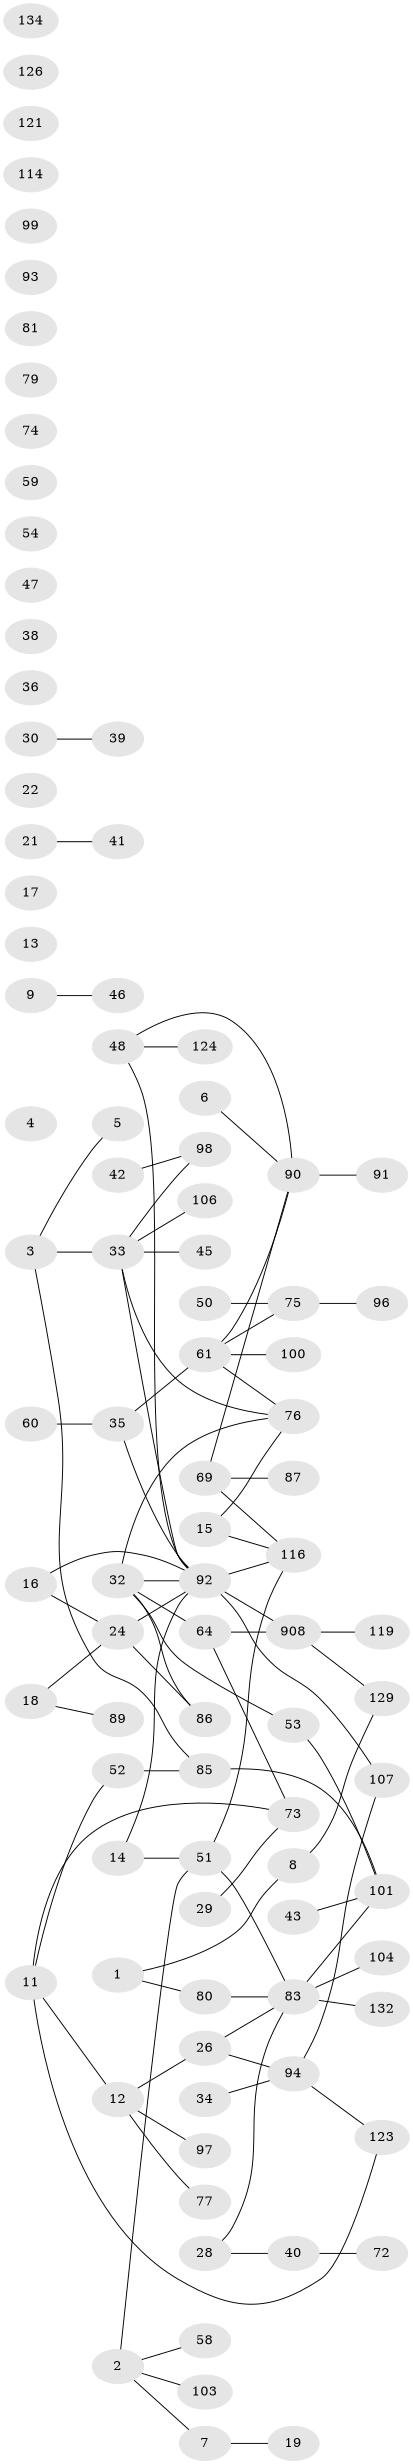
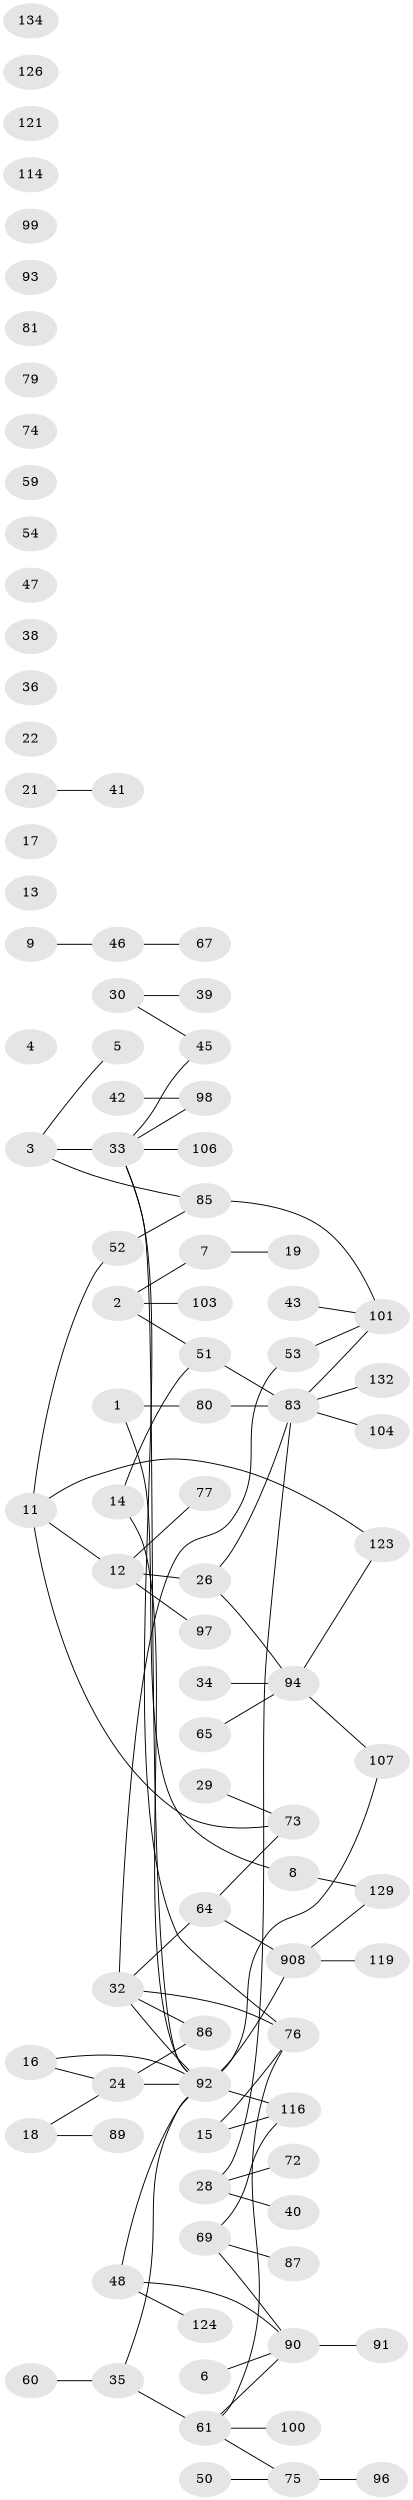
  graph {
    rankdir=LR
    node [color=gray90 style=filled]
    1 [super="+27"]
    8 [super="+66"]
    n3 [label=80]
    129
    83 [super="+138"]
    2 [super="+31"]
    7
    51 [super="+80"]
-   58
    103
    19
    116 [super="+135"]
    3 [super="+23"]
    5 [super="+84"]
    33 [super="+78"]
    85 [super="+115"]
    92 [super="+127"]
    76
    45
    98 [super="+128"]
    106
    101 [super="+139"]
    4
    6 [super="+130"]
    90 [super="+133"]
    91
    46 [super="+62"]
+   67
    9
    132
    104 [super="+111"]
    12 [super="+60"]
    26 [super="+71"]
    77
    97
    11
    52 [super="+110"]
    73 [super="+117"]
    n39 [label=123 super="+122"]
    94 [super="+95"]
    13 [super="+88"]
    14 [super="+57"]
    n43 [label=908 super="+137"]
    107
    15
    16 [super="+55"]
    24 [super="+68"]
    86
    17
    18 [super="+49"]
    89
    35 [super="+44"]
    61 [super="+113"]
    n54 [label=60]
    41 [super="+112"]
    21
    22
    28 [super="+63"]
    40 [super="+82"]
    72
    29
    39 [super="+70"]
    30
    32 [super="+37"]
    53
    64 [super="+131"]
    34
    75 [super="+105"]
    100
    36
    38
    42 [super="+109"]
    43
    47
    48 [super="+102"]
    124 [super="+125"]
    96
    50
    54
    59
    119
+   65
    69 [super="+118"]
    87
    74
    79
    81
    93
    99
    114
    121
    126
    134
    1 -- 8
    1 -- n3
    8 -- 129
    n3 -- 83
    83 -- 101
    83 -- 132
    83 -- 104
    2 -- 7
    2 -- 51
-   2 -- 58
    2 -- 103
    7 -- 19
    51 -- 83
-   51 -- 116
    3 -- 5
    3 -- 33
    3 -- 85
    33 -- 92
    33 -- 76
    33 -- 45
    33 -- 98
    33 -- 106
    85 -- 101
    92 -- 116
    92 -- n43
    92 -- 107
    6 -- 90
    90 -- 91
+   46 -- 67
    9 -- 46
    12 -- 26
    12 -- 77
    12 -- 97
    26 -- 83
    26 -- 94
    11 -- 12
    11 -- 52
    11 -- 73
    11 -- n39
    52 -- 85
    94 -- n39
    94 -- 107
    14 -- 51
    14 -- 92
    n43 -- 129
    n43 -- 119
    15 -- 116
    15 -- 76
    16 -- 92
    16 -- 24
    24 -- 92
    24 -- 86
    18 -- 24
    18 -- 89
    35 -- 92
    35 -- 61
    61 -- 76
    61 -- 90
    61 -- 75
    61 -- 100
    n54 -- 35
    21 -- 41
    28 -- 83
    28 -- 40
-   40 -- 72
+   28 -- 72
    29 -- 73
+   30 -- 45
    30 -- 39
    32 -- 92
    32 -- 76
    32 -- 86
    32 -- 53
    32 -- 64
    53 -- 101
    64 -- 73
    64 -- n43
    34 -- 94
    75 -- 96
    42 -- 98
    43 -- 101
    48 -- 92
    48 -- 90
    48 -- 124
    50 -- 75
+   65 -- 94
    69 -- 116
    69 -- 90
    69 -- 87
  }
